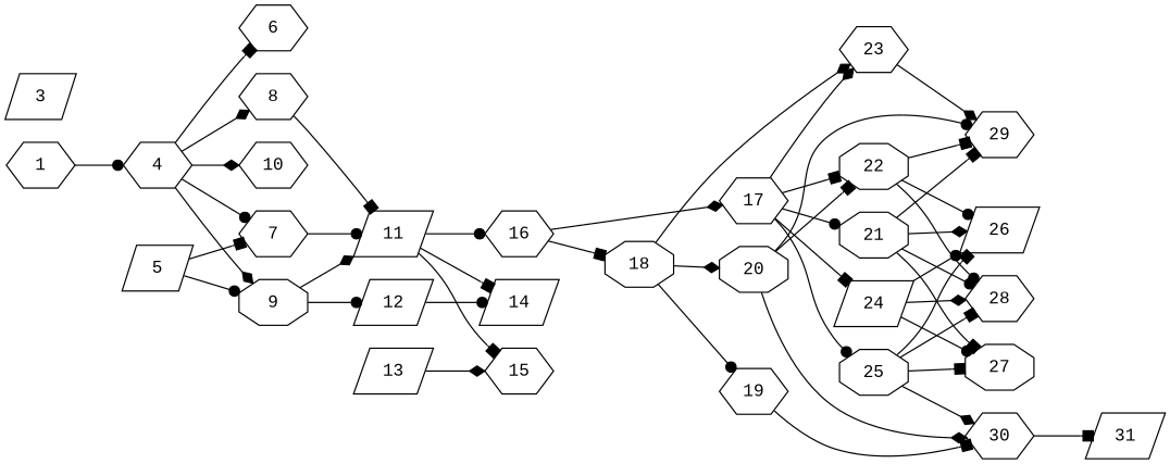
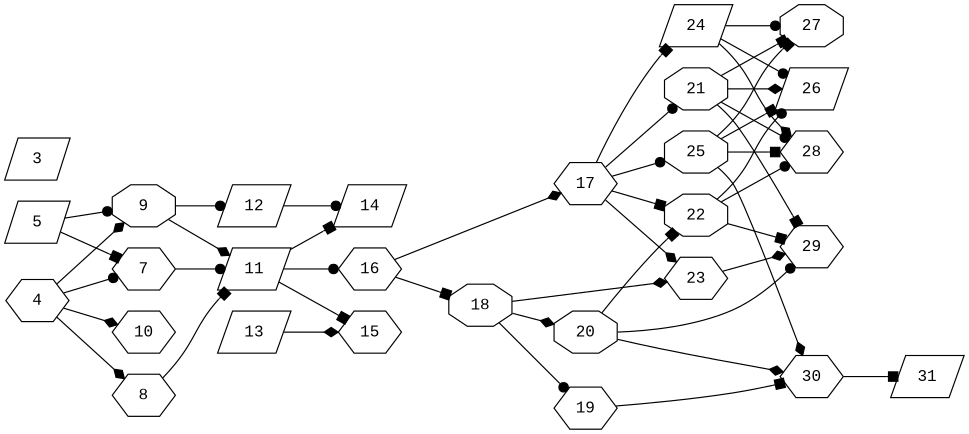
  digraph {
    fontname="Liberation Mono"
    rankdir=LR
    node [alpha=0.13 fontname="Liberation Mono" shape=hexagon]
    edge [arrowhead=box fontname="Liberation Mono"]
-   1 [alpha=0.14 expect_size=10677439422973294]
    4 [alpha=0.18 expect_size=40280163087235840]
-   6 [alpha=0.18 expect_size=23520503301031752]
    7 [alpha=0.01 expect_size=10218888448966656000]
    8 [alpha=0.07 expect_size=1756702595278000095232]
    9 [alpha=0.19 expect_size=1106971795712515 shape=octagon]
    10 [alpha=0.00 expect_size=4393735775945836]
    11 [alpha=0.17 expect_size=20042737002770160 shape=parallelogram]
    12 [alpha=0.05 expect_size=1927628884967663616 shape=parallelogram]
    5 [alpha=0.09 expect_size=15213457880962012 shape=parallelogram]
    3 [alpha=0.11 expect_size=1163922715877011456 shape=parallelogram]
    14 [alpha=0.01 expect_size=660154433484703 shape=parallelogram]
    15 [alpha=0.04 expect_size=125368643838797676544]
    16 [alpha=0.06 expect_size=30020887363912204288]
    13 [alpha=0.08 expect_size=523296740808327168000 shape=parallelogram]
    17 [expect_size=92028440814813184000]
    18 [expect_size=802868881212510848 shape=octagon]
    21 [alpha=0.19 expect_size=24751992672976876 shape=octagon]
    22 [alpha=0.20 expect_size=924238359268687872000 shape=octagon]
    23 [alpha=0.16 expect_size=380663453024172096]
    24 [alpha=0.11 expect_size=128820096754912329728 shape=parallelogram]
    25 [alpha=0.19 expect_size=168001187788027904 shape=octagon]
    19 [alpha=0.07 expect_size=531733426327030595584]
    20 [alpha=0.12 expect_size=11684660976346464256 shape=octagon]
    29 [alpha=0.04 expect_size=17508322425121900]
    26 [alpha=0.05 expect_size=32869482177411596 shape=parallelogram]
    27 [alpha=0.03 expect_size=24140993057408417792 shape=octagon]
    28 [alpha=0.06 expect_size=206652478527450080]
    30 [expect_size=2296498891967214649344]
    31 [expect_size=273725013280743296 shape=parallelogram]
-   1 -> 4 [arrowhead=dot]
-   4 -> 6
    4 -> 7 [arrowhead=dot]
    4 -> 8 [arrowhead=diamond]
    4 -> 9 [arrowhead=diamond]
    4 -> 10 [arrowhead=diamond]
    7 -> 11 [arrowhead=dot]
    8 -> 11
    9 -> 11 [arrowhead=diamond]
    9 -> 12 [arrowhead=dot]
    11 -> 14
    11 -> 15
    11 -> 16 [arrowhead=dot]
    12 -> 14 [arrowhead=dot]
    5 -> 7
    5 -> 9 [arrowhead=dot]
    16 -> 17 [arrowhead=diamond]
    16 -> 18
    13 -> 15 [arrowhead=diamond]
    17 -> 21 [arrowhead=dot]
    17 -> 22
    17 -> 23 [arrowhead=diamond]
    17 -> 24
    17 -> 25 [arrowhead=dot]
    18 -> 23 [arrowhead=diamond]
    18 -> 19 [arrowhead=dot]
    18 -> 20 [arrowhead=diamond]
    21 -> 29
    21 -> 26 [arrowhead=diamond]
    21 -> 27
    21 -> 28 [arrowhead=dot]
    22 -> 29
    22 -> 26 [arrowhead=dot]
    22 -> 28 [arrowhead=dot]
    23 -> 29 [arrowhead=diamond]
    24 -> 26 [arrowhead=dot]
    24 -> 27 [arrowhead=dot]
    24 -> 28 [arrowhead=diamond]
    25 -> 26
    25 -> 27
    25 -> 28
    25 -> 30 [arrowhead=diamond]
    19 -> 30
    20 -> 22
    20 -> 29 [arrowhead=dot]
    20 -> 30 [arrowhead=diamond]
    30 -> 31
  }
